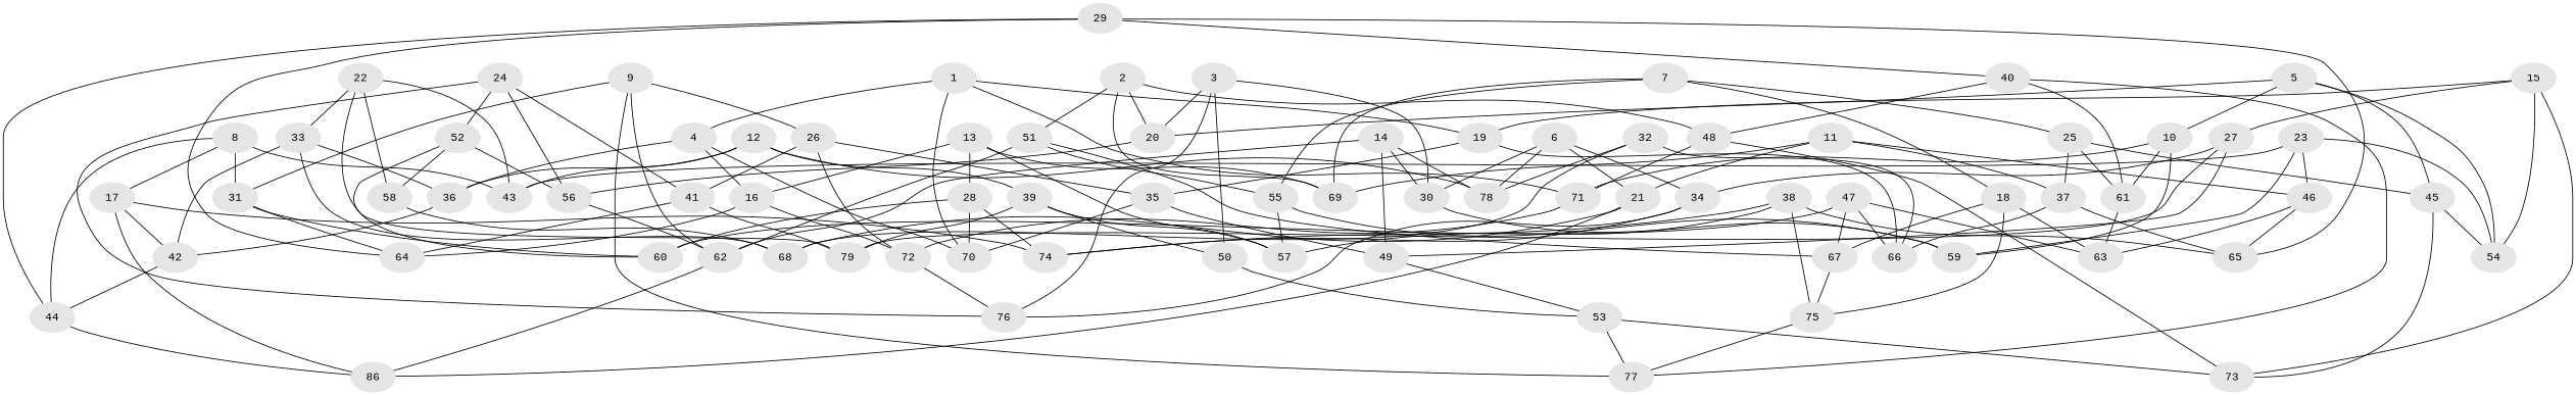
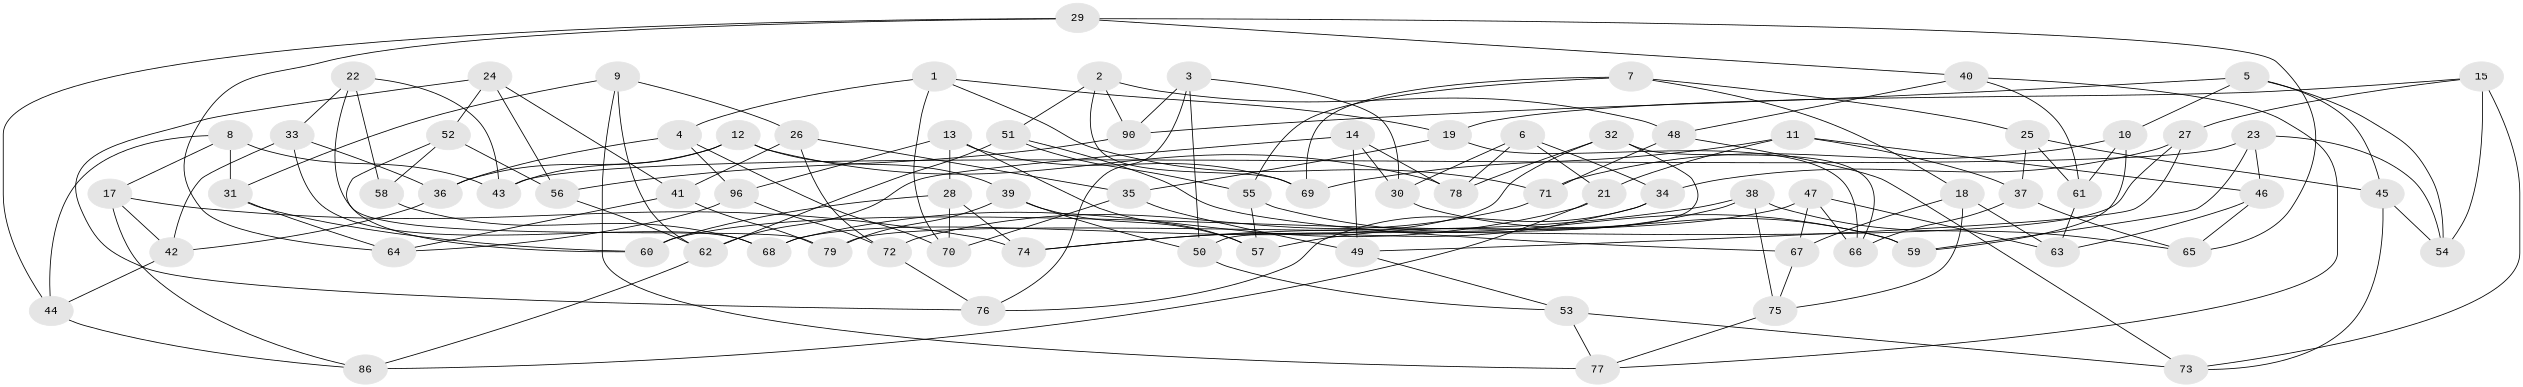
  graph {
    fontname="Liberation Mono"
    node [color=gray90 fontname="Liberation Mono" style=filled]
    edge [fontname="Liberation Mono"]
    1
    4
    19
    70
    71
-   16
+   16 [label=96]
    36
    35
    66
    72
    2
-   20
+   20 [label=90]
    48
    51
    69
    56
    73
    55
    62
    67
    3
    30
    50
    76
    59
    53
    64
    42
    5
    10
    45
    54
    61
    6
    21
    34
    78
    n38 [label=86]
    68
    74
    7
    18
    25
    63
    75
    37
    57
    8
    17
    31
    43
    44
    60
    9
    26
    77
    41
    58
    11
    46
    65
    12
    39
    79
    13
    28
    14
    49
    15
    27
    22
    33
    23
    24
    52
    29
    40
    32
    38
    47
    1 -- 4
    1 -- 19
    1 -- 70
    1 -- 71
    4 -- 70
    4 -- 16
    4 -- 36
    19 -- 35
    19 -- 66
    71 -- 72
    16 -- 72
    16 -- 64
    36 -- 42
    35 -- 70
    35 -- 49
    72 -- 76
    2 -- 20
    2 -- 48
    2 -- 51
    2 -- 69
    20 -- 56
    48 -- 71
    48 -- 73
    51 -- 55
    51 -- 62
    51 -- 67
    56 -- 62
    55 -- 59
    55 -- 57
    62 -- n38
    67 -- 75
    3 -- 20
    3 -- 30
    3 -- 50
    3 -- 76
    30 -- 59
    50 -- 53
    53 -- 73
    53 -- 77
    42 -- 44
    5 -- 20
    5 -- 10
    5 -- 45
    5 -- 54
    10 -- 71
    10 -- 59
    10 -- 61
    45 -- 73
    45 -- 54
    61 -- 63
    6 -- 30
    6 -- 21
    6 -- 34
    6 -- 78
    21 -- n38
    21 -- 68
    34 -- 76
    34 -- 74
    7 -- 69
    7 -- 55
    7 -- 18
    7 -- 25
    18 -- 67
    18 -- 63
    18 -- 75
    25 -- 45
    25 -- 61
    25 -- 37
    75 -- 77
    37 -- 66
    37 -- 65
    8 -- 17
    8 -- 31
    8 -- 43
    8 -- 44
    17 -- 42
    17 -- n38
    17 -- 74
    31 -- 64
    31 -- 60
    44 -- n38
    9 -- 62
    9 -- 31
    9 -- 26
    9 -- 77
    26 -- 35
    26 -- 72
    26 -- 41
    41 -- 64
    41 -- 79
    58 -- 68
    11 -- 69
    11 -- 21
    11 -- 37
    11 -- 46
    46 -- 63
    46 -- 65
    12 -- 36
    12 -- 78
    12 -- 43
    12 -- 39
    39 -- 50
    39 -- 57
    39 -- 79
    13 -- 16
    13 -- 69
    13 -- 57
    13 -- 28
    28 -- 70
    28 -- 74
    28 -- 60
    14 -- 62
    14 -- 30
    14 -- 78
    14 -- 49
    49 -- 53
    15 -- 19
    15 -- 73
    15 -- 54
    15 -- 27
    27 -- 34
    27 -- 79
    27 -- 49
    22 -- 43
    22 -- 58
    22 -- 79
    22 -- 33
    33 -- 36
    33 -- 42
    33 -- 68
    23 -- 59
    23 -- 54
    23 -- 43
    23 -- 46
    24 -- 56
    24 -- 76
    24 -- 41
    24 -- 52
    52 -- 56
    52 -- 60
    52 -- 58
    29 -- 64
    29 -- 44
    29 -- 65
    29 -- 40
    40 -- 48
    40 -- 61
    40 -- 77
    32 -- 66
+   32 -- 50
    32 -- 78
    32 -- 68
    38 -- 74
    38 -- 75
    38 -- 57
    38 -- 65
    47 -- 66
    47 -- 67
    47 -- 63
    47 -- 60
  }
